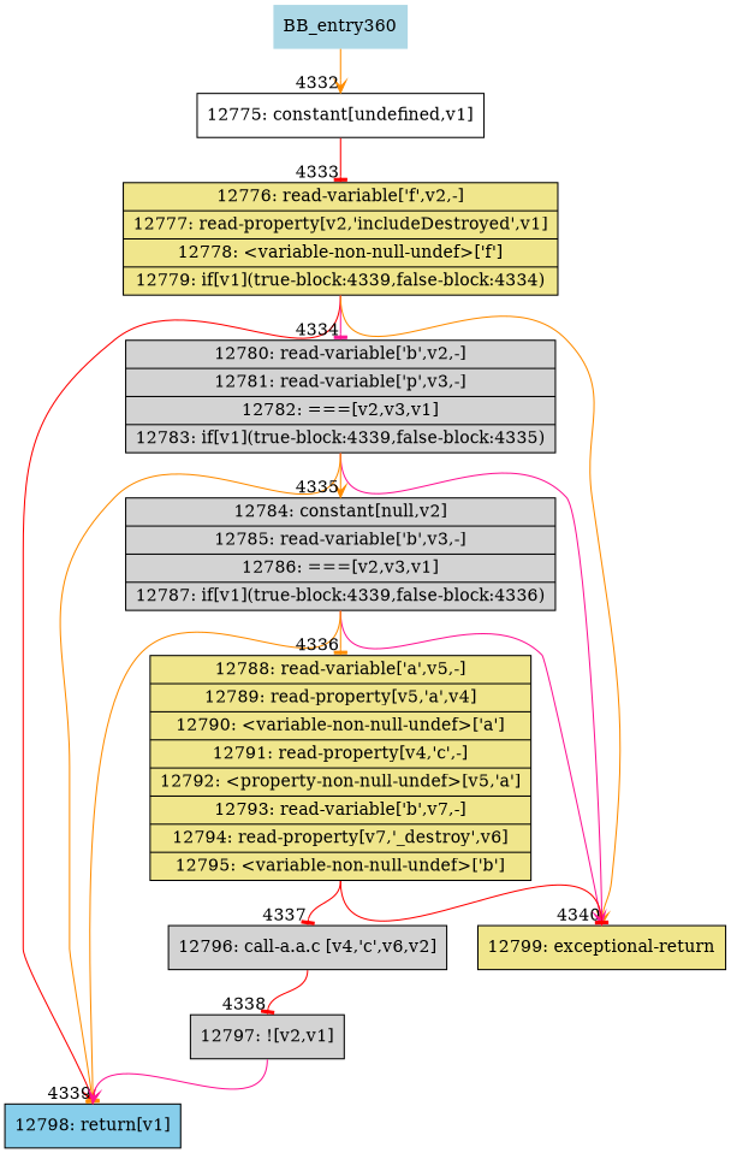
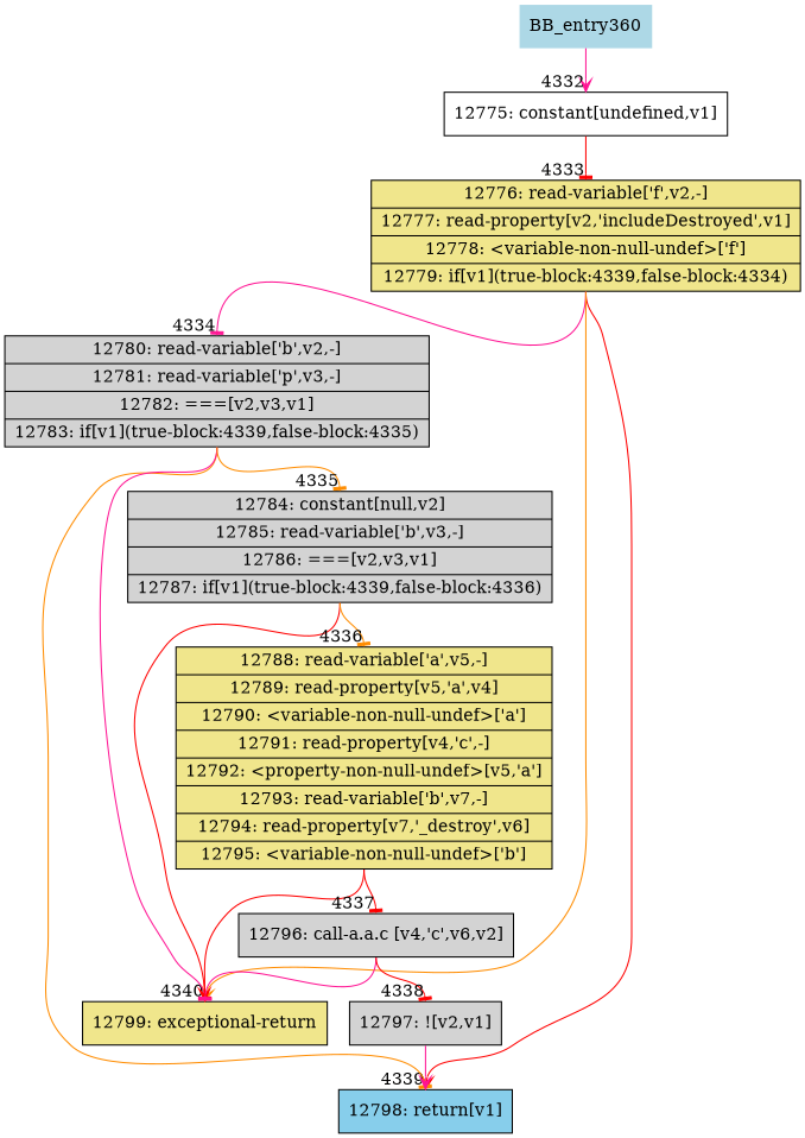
  digraph {
    rankdir=TD
    node [fillcolor=lightgrey shape=record style=filled]
    edge [arrowhead=tee color=deeppink headport=n tailport=s]
    BB_entry360 [fillcolor=lightblue shape=none]
    n2 [fillcolor=white label="{12775: constant[undefined,v1]}"]
    n3 [fillcolor=khaki label="{12776: read-variable['f',v2,-]|12777: read-property[v2,'includeDestroyed',v1]|12778: \<variable-non-null-undef\>['f']|12779: if[v1](true-block:4339,false-block:4334)}"]
    n4 [fillcolor=skyblue label="{12798: return[v1]}"]
    n5 [label="{12780: read-variable['b',v2,-]|12781: read-variable['p',v3,-]|12782: ===[v2,v3,v1]|12783: if[v1](true-block:4339,false-block:4335)}"]
    n6 [fillcolor=khaki label="{12799: exceptional-return}"]
    n7 [label="{12784: constant[null,v2]|12785: read-variable['b',v3,-]|12786: ===[v2,v3,v1]|12787: if[v1](true-block:4339,false-block:4336)}"]
    n8 [fillcolor=khaki label="{12788: read-variable['a',v5,-]|12789: read-property[v5,'a',v4]|12790: \<variable-non-null-undef\>['a']|12791: read-property[v4,'c',-]|12792: \<property-non-null-undef\>[v5,'a']|12793: read-variable['b',v7,-]|12794: read-property[v7,'_destroy',v6]|12795: \<variable-non-null-undef\>['b']}"]
    n9 [label="{12796: call-a.a.c [v4,'c',v6,v2]}"]
    n10 [label="{12797: ![v2,v1]}"]
-   BB_entry360 -> n2 [arrowhead=vee color=darkorange headlabel="    4332"]
+   BB_entry360 -> n2 [arrowhead=vee headlabel="    4332"]
    n2 -> n3 [color=red headlabel="      4333"]
    n3 -> n4 [arrowhead=vee color=red headlabel="      4339"]
    n3 -> n5 [headlabel="      4334"]
    n3 -> n6 [arrowhead=vee color=darkorange headlabel="      4340"]
    n5 -> n4 [color=darkorange]
    n5 -> n6
-   n5 -> n7 [arrowhead=vee color=darkorange headlabel="      4335"]
-   n7 -> n4 [color=darkorange]
-   n7 -> n6 [arrowhead=vee]
+   n5 -> n7 [color=darkorange headlabel="      4335"]
+   n7 -> n6 [arrowhead=vee color=red]
    n7 -> n8 [color=darkorange headlabel="      4336"]
    n8 -> n6 [color=red]
    n8 -> n9 [color=red headlabel="      4337"]
+   n9 -> n6
    n9 -> n10 [color=red headlabel="      4338"]
    n10 -> n4 [arrowhead=vee]
  }
